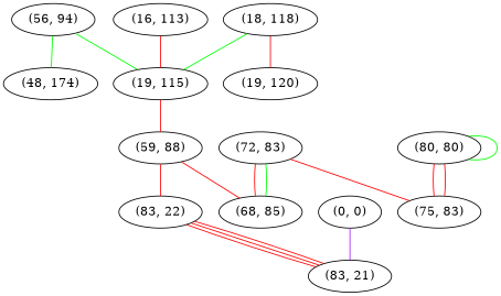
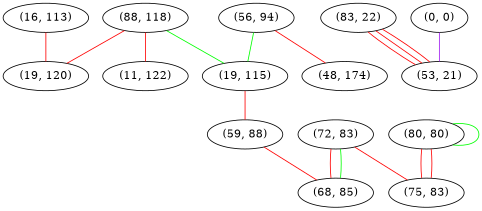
  graph {
    edge [color=red weight=1]
    "(16, 113)"
    "(19, 115)"
    "(59, 88)"
    "(56, 94)"
    "(48, 174)"
    "(83, 22)"
    "(68, 85)"
-   "(18, 118)"
+   "(18, 118)" [label="(88, 118)"]
    "(19, 120)"
-   "(83, 21)"
+   "(11, 122)"
+   "(83, 21)" [label="(53, 21)"]
    "(72, 83)"
    "(75, 83)"
    "(0, 0)"
    "(80, 80)"
-   "(16, 113)" -- "(19, 115)"
+   "(16, 113)" -- "(19, 120)"
    "(19, 115)" -- "(59, 88)"
-   "(59, 88)" -- "(83, 22)"
    "(59, 88)" -- "(68, 85)"
    "(56, 94)" -- "(19, 115)" [color=green]
-   "(56, 94)" -- "(48, 174)" [color=green]
+   "(56, 94)" -- "(48, 174)"
    "(83, 22)" -- "(83, 21)"
    "(83, 22)" -- "(83, 21)"
    "(83, 22)" -- "(83, 21)"
    "(18, 118)" -- "(19, 115)" [color=green]
    "(18, 118)" -- "(19, 120)"
+   "(18, 118)" -- "(11, 122)"
    "(72, 83)" -- "(68, 85)"
    "(72, 83)" -- "(68, 85)" [color=green weight=2]
    "(72, 83)" -- "(75, 83)"
    "(0, 0)" -- "(83, 21)" [color=purple weight=4]
    "(80, 80)" -- "(75, 83)"
    "(80, 80)" -- "(75, 83)"
    "(80, 80)" -- "(80, 80)" [color=green weight=2]
  }
